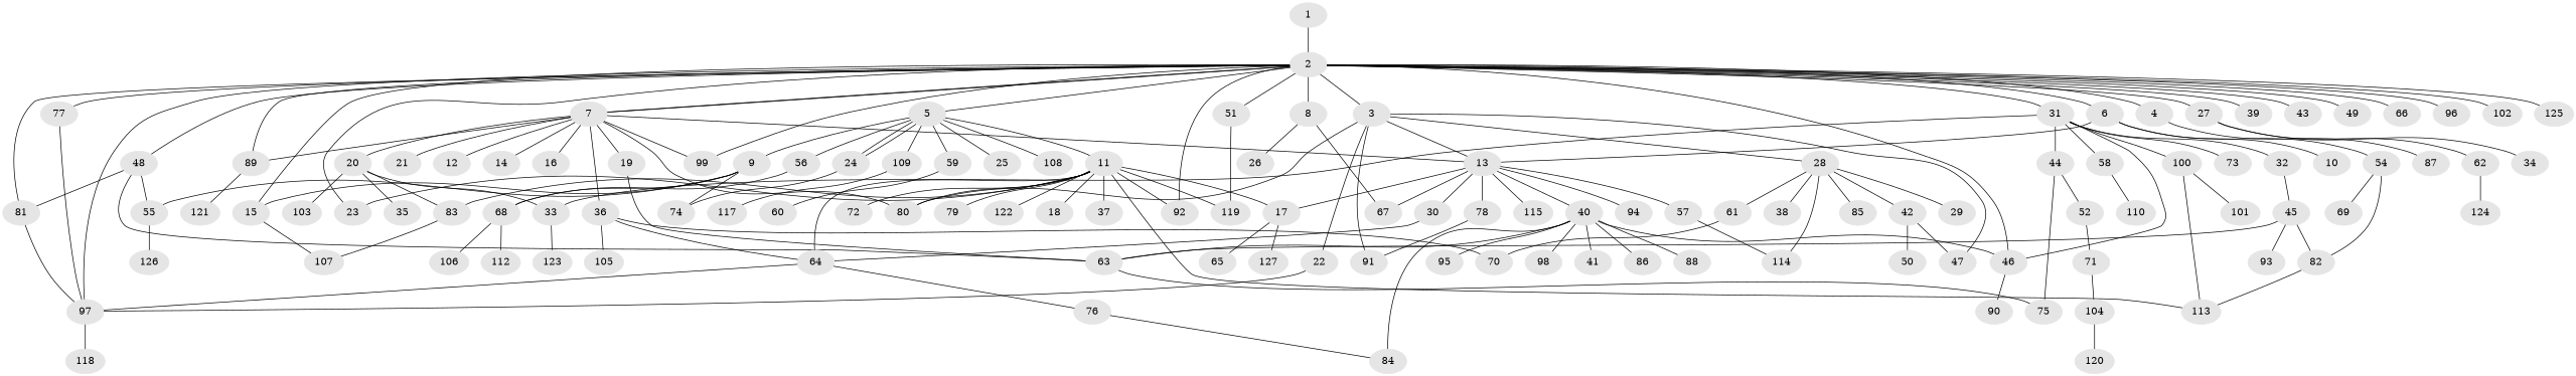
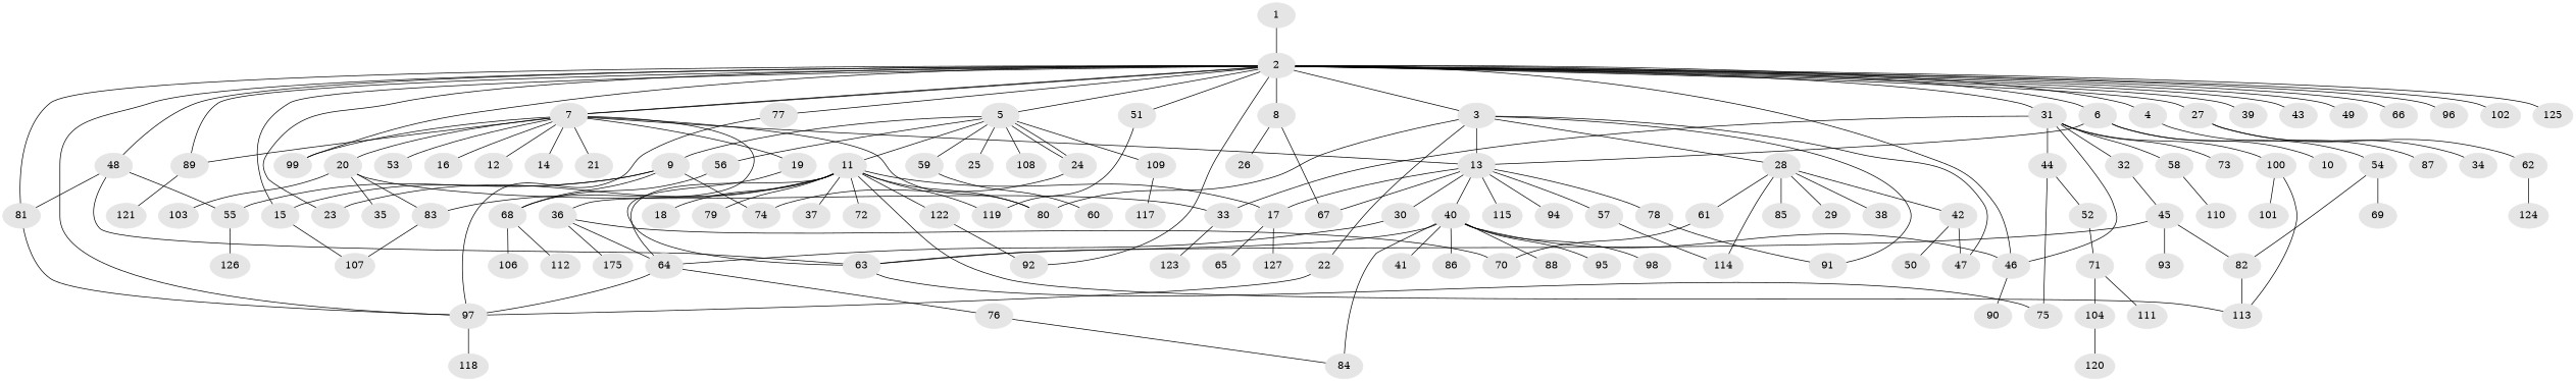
  graph {
    node [color=gray90 style=filled]
    1
    2
    3
    4
    5
    6
    7
    8
    15
    23
    27
    31
    39
    43
    46
    48
    49
    51
    66
    77
    81
    89
    92
    96
    97
    99
    102
    125
    13
    22
    28
    47
    80
    91
    87
    9
    11
    24
    25
    56
    59
    108
    109
    10
    54
    12
    14
    16
    19
    20
    21
    36
+   53
    26
    67
    107
    34
    62
    33
    32
    44
    58
    73
    100
    90
    55
    63
    119
    121
    118
    17
    30
    40
    57
    78
    94
    115
    29
    38
    42
    61
    85
    114
    68
    74
    18
    37
    64
    72
    79
    83
    113
    122
    60
    117
    82
    69
    35
    103
    70
-   105
+   105 [label=175]
    126
    106
    112
    65
    127
    76
    41
    84
    86
    88
    95
    98
    75
    123
    124
    50
    45
    52
    110
    101
    93
    71
    104
+   111
    120
    1 -- 2
    2 -- 3
    2 -- 4
    2 -- 5
    2 -- 6
    2 -- 7
    2 -- 7
    2 -- 8
    2 -- 15
    2 -- 23
    2 -- 27
    2 -- 31
    2 -- 39
    2 -- 43
    2 -- 46
    2 -- 48
    2 -- 49
    2 -- 51
    2 -- 66
    2 -- 77
    2 -- 81
    2 -- 89
    2 -- 92
    2 -- 96
    2 -- 97
    2 -- 99
    2 -- 102
    2 -- 125
    3 -- 13
    3 -- 22
    3 -- 28
    3 -- 47
    3 -- 80
    3 -- 91
    4 -- 87
    5 -- 9
    5 -- 11
    5 -- 24
    5 -- 24
    5 -- 25
    5 -- 56
    5 -- 59
    5 -- 108
    5 -- 109
    6 -- 13
    6 -- 10
    6 -- 54
    7 -- 89
    7 -- 99
    7 -- 13
    7 -- 80
    7 -- 12
    7 -- 14
    7 -- 16
    7 -- 19
    7 -- 20
    7 -- 21
    7 -- 36
+   7 -- 53
    8 -- 26
    8 -- 67
    15 -- 107
    27 -- 34
    27 -- 62
    31 -- 46
    31 -- 33
    31 -- 32
    31 -- 44
    31 -- 58
    31 -- 73
    31 -- 100
    46 -- 90
    48 -- 81
    48 -- 55
    48 -- 63
    51 -- 119
    77 -- 97
    81 -- 97
    89 -- 121
    97 -- 118
    13 -- 67
    13 -- 17
    13 -- 30
    13 -- 40
    13 -- 57
    13 -- 78
    13 -- 94
    13 -- 115
    22 -- 97
    28 -- 29
    28 -- 38
    28 -- 42
    28 -- 61
    28 -- 85
    28 -- 114
    9 -- 15
    9 -- 55
    9 -- 68
    9 -- 74
    11 -- 23
-   11 -- 92
+   122 -- 92
    11 -- 80
    11 -- 119
    11 -- 17
    11 -- 18
    11 -- 37
    11 -- 64
    11 -- 72
    11 -- 79
    11 -- 83
    11 -- 113
    11 -- 122
    24 -- 74
    56 -- 68
    59 -- 60
    109 -- 117
    54 -- 82
    54 -- 69
    19 -- 63
    20 -- 33
    20 -- 83
    20 -- 35
    20 -- 103
    36 -- 64
    36 -- 70
    36 -- 105
    62 -- 124
    33 -- 123
    32 -- 45
    44 -- 75
    44 -- 52
    58 -- 110
    100 -- 113
    100 -- 101
    55 -- 126
    63 -- 75
    17 -- 65
    17 -- 127
    30 -- 64
    40 -- 46
    40 -- 63
    40 -- 41
    40 -- 84
    40 -- 86
    40 -- 88
    40 -- 95
    40 -- 98
    57 -- 114
    78 -- 91
    42 -- 47
    42 -- 50
    61 -- 70
    68 -- 106
    68 -- 112
    64 -- 97
    64 -- 76
    83 -- 107
    82 -- 113
    76 -- 84
    45 -- 63
    45 -- 82
    45 -- 93
    52 -- 71
    71 -- 104
+   71 -- 111
    104 -- 120
  }
